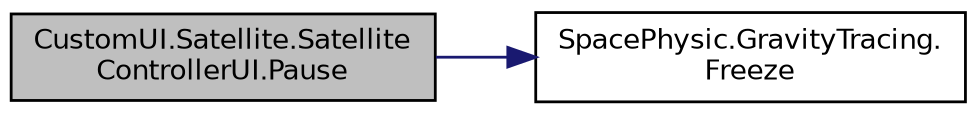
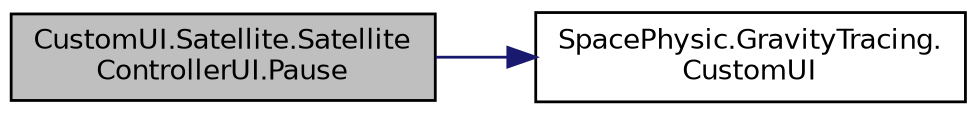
  digraph {
    rankdir=LR
    node [color=black fontname=Helvetica fontsize=10 shape=record style=filled]
    n1 [fillcolor=grey75 fontcolor=black height=0.2 label="CustomUI.Satellite.Satellite\lControllerUI.Pause" width=0.4]
-   n2 [fillcolor=white height=0.2 label="SpacePhysic.GravityTracing.\lFreeze" width=0.4]
+   n2 [fillcolor=white height=0.2 label="SpacePhysic.GravityTracing.\lCustomUI" width=0.4]
    n1 -> n2 [color=midnightblue fontname=Helvetica fontsize=10 labelfontname=Helvetica labelfontsize=10 style=solid]
  }
